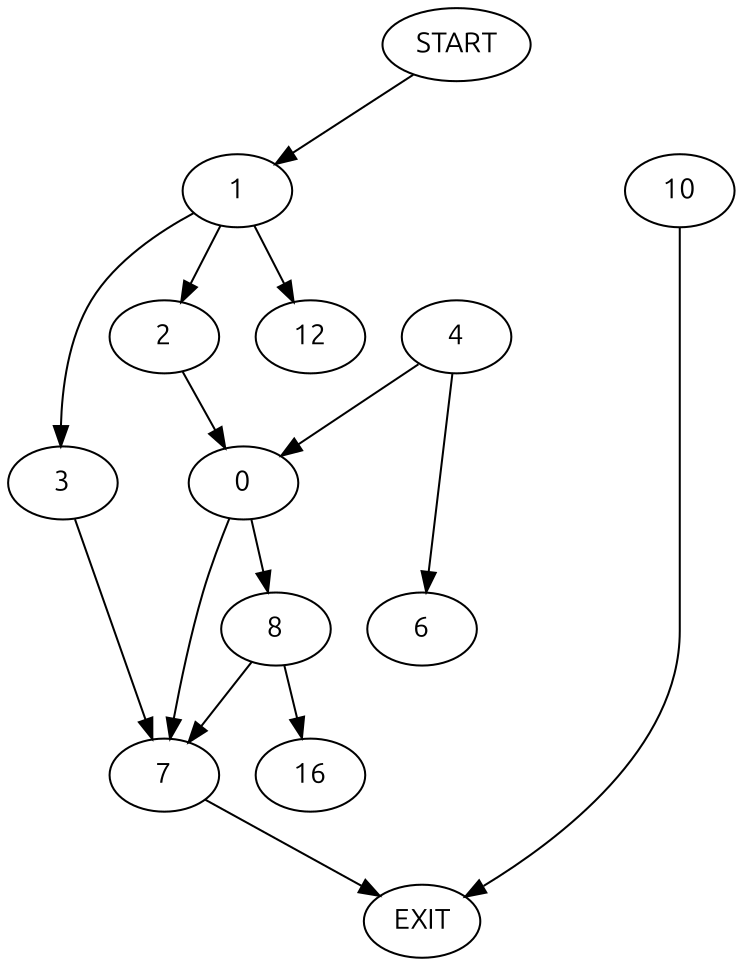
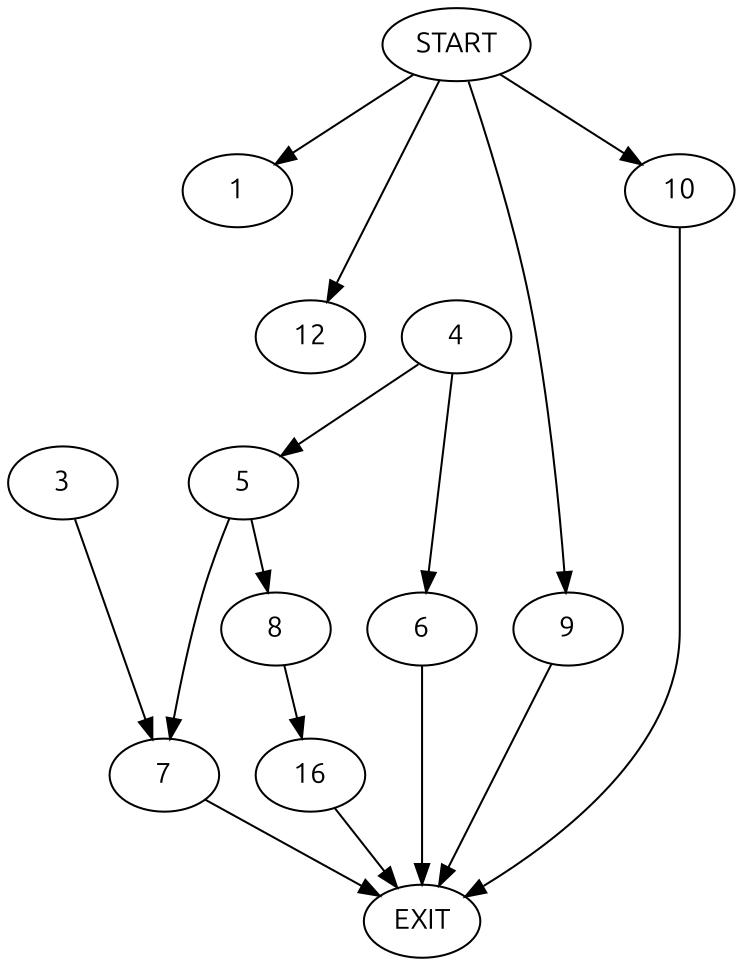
  digraph {
    fontname=Ubuntu
    node [fontname=Ubuntu]
    edge [fontname=Ubuntu]
    n1 [label=START]
    1
+   9
    10
    12
-   2
    3
    n8 [label=EXIT]
-   5 [label=0]
+   5
    7
    4
    6
    8
    n14 [label=16]
    n1 -> 1
-   1 -> 12
-   1 -> 2
-   1 -> 3
+   n1 -> 9
+   n1 -> 10
+   n1 -> 12
+   9 -> n8
    10 -> n8
-   2 -> 5
    3 -> 7
    5 -> 7
    5 -> 8
    7 -> n8
    4 -> 5
    4 -> 6
-   8 -> 7
+   6 -> n8
    8 -> n14
+   n14 -> n8
  }
